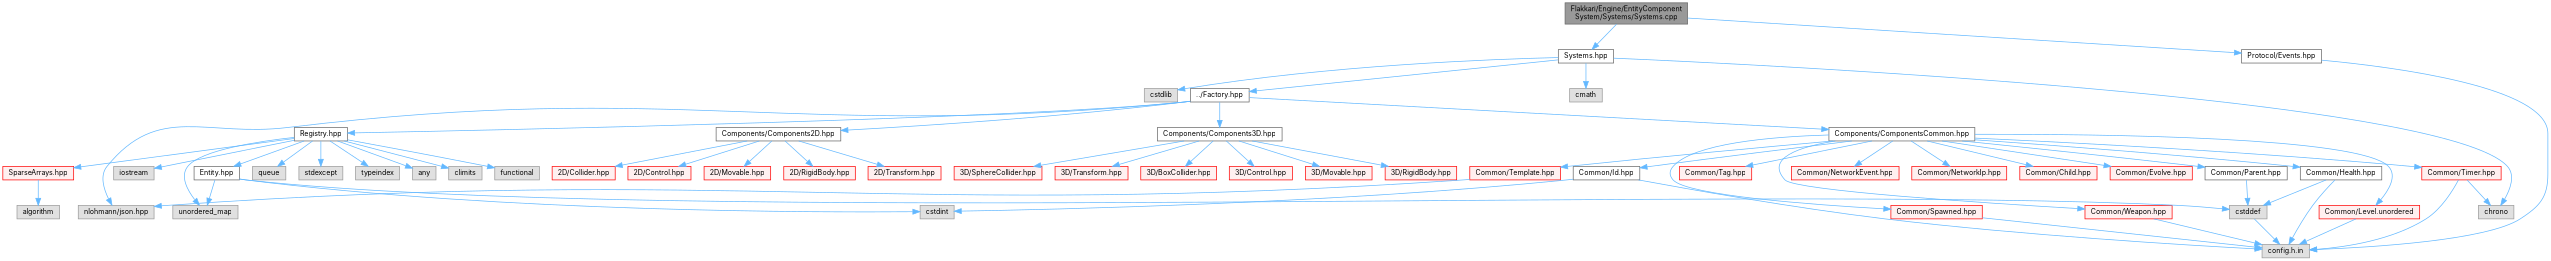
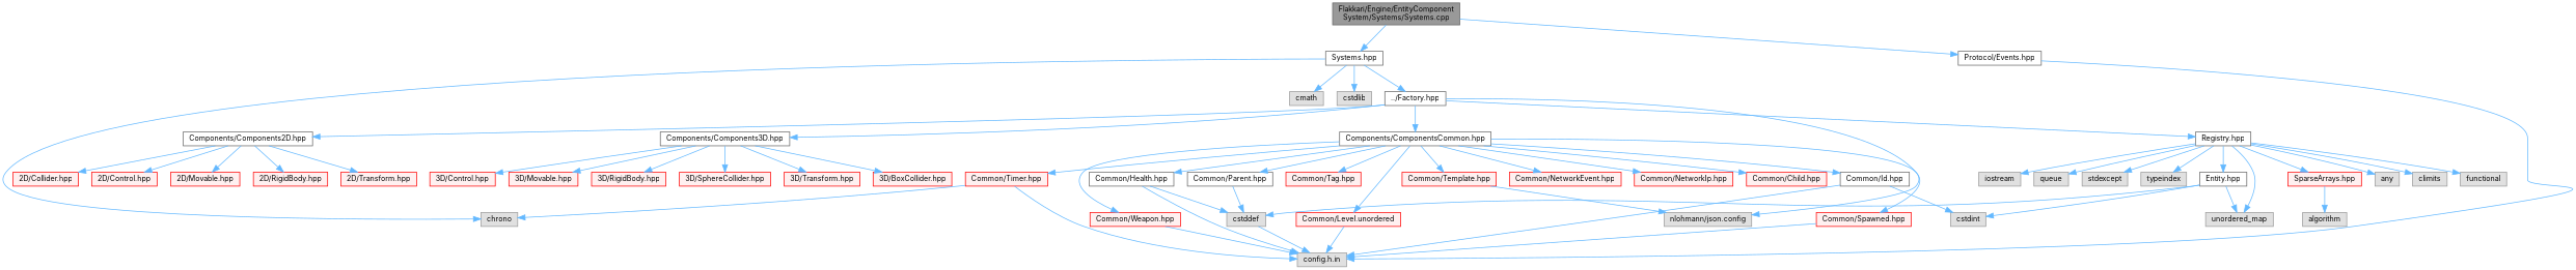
  digraph {
    fontname=Inter
    node [color=red fillcolor="#FFF0F0" fontname=Inter fontsize=10 shape=box style=filled]
    edge [color=steelblue1 fontname=Inter fontsize=10 labelfontname=Helvetica labelfontsize=10 style=solid]
    n1 [color=gray40 fillcolor=grey60 fontcolor=black height=0.2 label="Flakkari/Engine/EntityComponent\lSystem/Systems/Systems.cpp" width=0.4]
    n2 [color=grey40 fillcolor=white height=0.2 label="Systems.hpp" width=0.4]
    n3 [color=grey40 fillcolor=white height=0.2 label="Protocol/Events.hpp" width=0.4]
    n4 [color=grey40 fillcolor=white height=0.2 label="../Factory.hpp" width=0.4]
    n5 [color=grey60 fillcolor="#E0E0E0" height=0.2 label=chrono width=0.4]
    n6 [color=grey60 fillcolor="#E0E0E0" height=0.2 label=cmath width=0.4]
    n7 [color=grey60 fillcolor="#E0E0E0" height=0.2 label=cstdlib width=0.4]
    n8 [color=grey60 fillcolor="#E0E0E0" height=0.2 label="config.h.in" width=0.4]
-   n9 [color=grey60 fillcolor="#E0E0E0" height=0.2 label="nlohmann/json.hpp" width=0.4]
+   n9 [color=grey60 fillcolor="#E0E0E0" height=0.2 label="nlohmann/json.config" width=0.4]
    n10 [color=grey40 fillcolor=white height=0.2 label="Registry.hpp" width=0.4]
    n11 [color=grey40 fillcolor=white height=0.2 label="Components/Components2D.hpp" width=0.4]
    n12 [color=grey40 fillcolor=white height=0.2 label="Components/Components3D.hpp" width=0.4]
    n13 [color=grey40 fillcolor=white height=0.2 label="Components/ComponentsCommon.hpp" width=0.4]
    n14 [color=grey40 fillcolor=white height=0.2 label="Entity.hpp" width=0.4]
    n15 [color=grey60 fillcolor="#E0E0E0" height=0.2 label=unordered_map width=0.4]
    n16 [height=0.2 label="SparseArrays.hpp" width=0.4]
    n17 [color=grey60 fillcolor="#E0E0E0" height=0.2 label=any width=0.4]
    n18 [color=grey60 fillcolor="#E0E0E0" height=0.2 label=climits width=0.4]
    n19 [color=grey60 fillcolor="#E0E0E0" height=0.2 label=functional width=0.4]
    n20 [color=grey60 fillcolor="#E0E0E0" height=0.2 label=iostream width=0.4]
    n21 [color=grey60 fillcolor="#E0E0E0" height=0.2 label=queue width=0.4]
    n22 [color=grey60 fillcolor="#E0E0E0" height=0.2 label=stdexcept width=0.4]
    n23 [color=grey60 fillcolor="#E0E0E0" height=0.2 label=typeindex width=0.4]
    n24 [height=0.2 label="2D/Collider.hpp" width=0.4]
    n25 [height=0.2 label="2D/Control.hpp" width=0.4]
    n26 [height=0.2 label="2D/Movable.hpp" width=0.4]
    n27 [height=0.2 label="2D/RigidBody.hpp" width=0.4]
    n28 [height=0.2 label="2D/Transform.hpp" width=0.4]
    n29 [height=0.2 label="3D/BoxCollider.hpp" width=0.4]
    n30 [height=0.2 label="3D/Control.hpp" width=0.4]
    n31 [height=0.2 label="3D/Movable.hpp" width=0.4]
    n32 [height=0.2 label="3D/RigidBody.hpp" width=0.4]
    n33 [height=0.2 label="3D/SphereCollider.hpp" width=0.4]
    n34 [height=0.2 label="3D/Transform.hpp" width=0.4]
    n35 [height=0.2 label="Common/Child.hpp" width=0.4]
-   n36 [height=0.2 label="Common/Evolve.hpp" width=0.4]
    n37 [color=grey40 fillcolor=white height=0.2 label="Common/Health.hpp" width=0.4]
    n38 [color=grey40 fillcolor=white height=0.2 label="Common/Id.hpp" width=0.4]
    n39 [height=0.2 label="Common/Level.unordered" width=0.4]
    n40 [color=grey40 fillcolor=white height=0.2 label="Common/Parent.hpp" width=0.4]
    n41 [height=0.2 label="Common/Spawned.hpp" width=0.4]
    n42 [height=0.2 label="Common/Tag.hpp" width=0.4]
    n43 [height=0.2 label="Common/Template.hpp" width=0.4]
    n44 [height=0.2 label="Common/Timer.hpp" width=0.4]
    n45 [height=0.2 label="Common/Weapon.hpp" width=0.4]
    n46 [height=0.2 label="Common/NetworkEvent.hpp" width=0.4]
    n47 [height=0.2 label="Common/NetworkIp.hpp" width=0.4]
    n48 [color=grey60 fillcolor="#E0E0E0" height=0.2 label=cstddef width=0.4]
    n49 [color=grey60 fillcolor="#E0E0E0" height=0.2 label=cstdint width=0.4]
    n50 [color=grey60 fillcolor="#E0E0E0" height=0.2 label=algorithm width=0.4]
    n1 -> n2
    n1 -> n3
    n2 -> n4
    n2 -> n5
    n2 -> n6
    n2 -> n7
    n3 -> n8
    n4 -> n9
    n4 -> n10
    n4 -> n11
    n4 -> n12
    n4 -> n13
    n10 -> n14
    n10 -> n15
    n10 -> n16
    n10 -> n17
    n10 -> n18
    n10 -> n19
    n10 -> n20
    n10 -> n21
    n10 -> n22
    n10 -> n23
    n11 -> n24
    n11 -> n25
    n11 -> n26
    n11 -> n27
    n11 -> n28
    n12 -> n29
    n12 -> n30
    n12 -> n31
    n12 -> n32
    n12 -> n33
    n12 -> n34
    n13 -> n35
-   n13 -> n36
    n13 -> n37
    n13 -> n38
    n13 -> n39
    n13 -> n40
    n13 -> n41
    n13 -> n42
    n13 -> n43
    n13 -> n44
    n13 -> n45
    n13 -> n46
    n13 -> n47
    n14 -> n15
    n14 -> n48
    n14 -> n49
    n16 -> n50
    n37 -> n8
    n37 -> n48
    n38 -> n8
    n38 -> n49
    n39 -> n8
    n40 -> n48
    n41 -> n8
    n43 -> n9
    n44 -> n5
    n44 -> n8
    n45 -> n8
    n48 -> n8
  }
